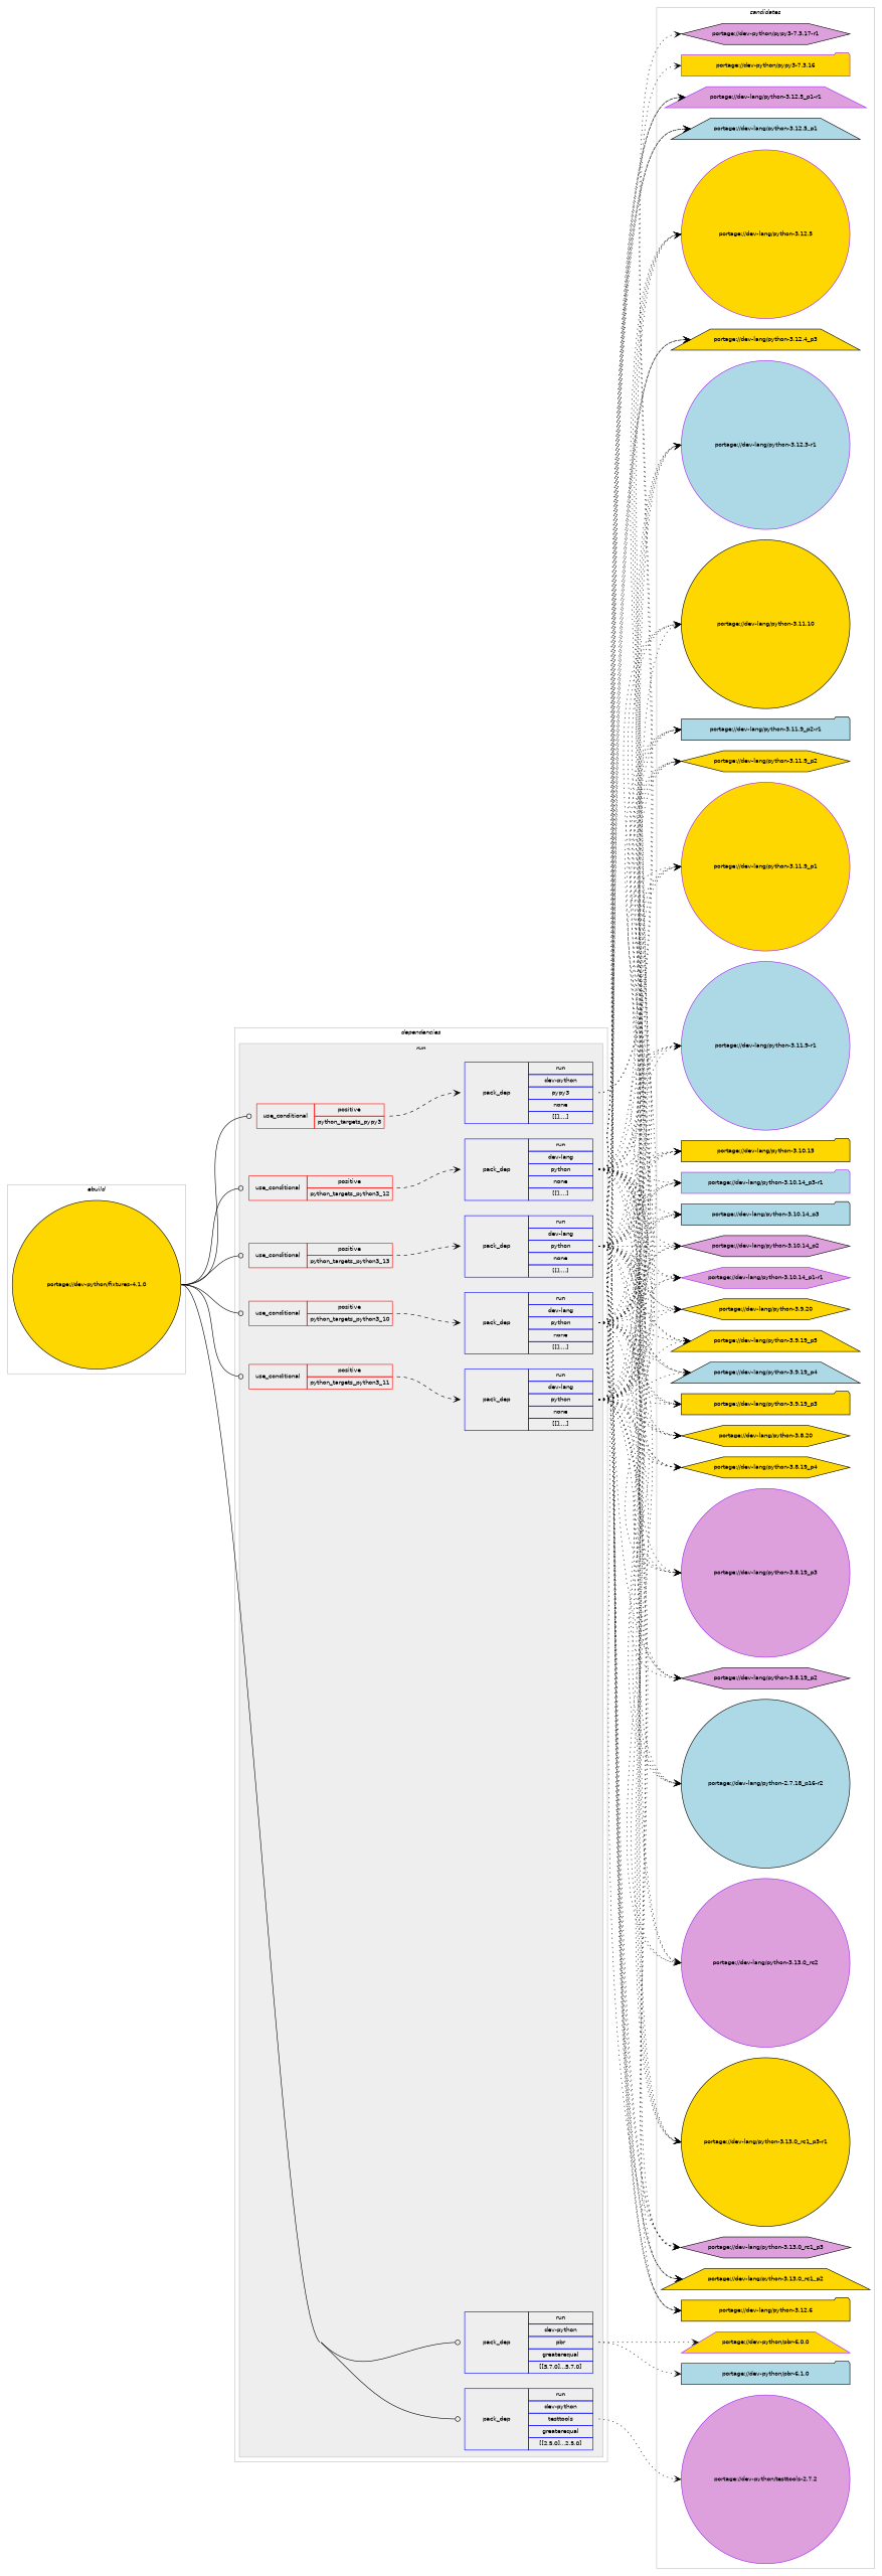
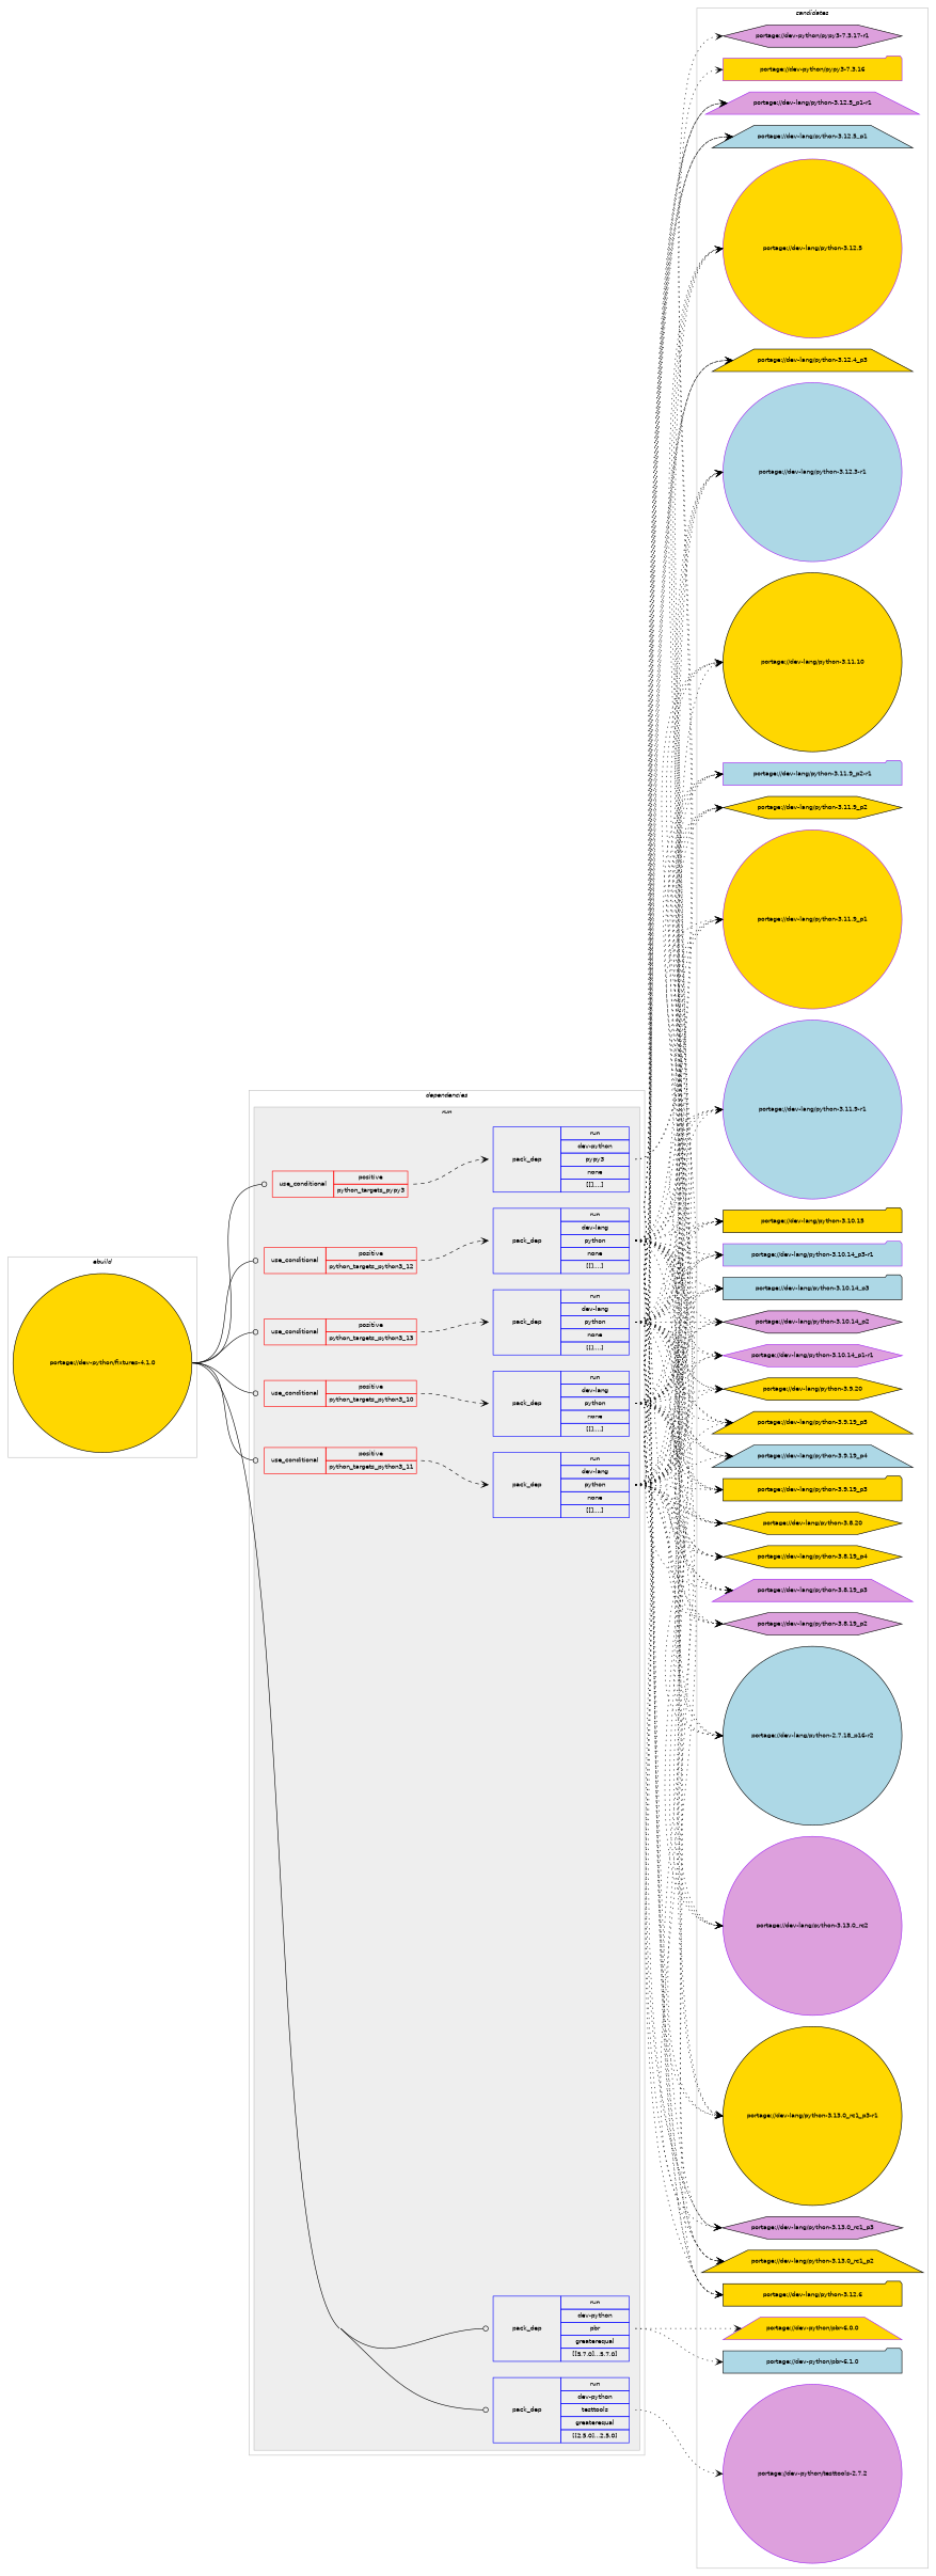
  digraph {
    compound=true
    concentrate=true
    fontname=Helvetica
    fontsize=10
    newrank=true
    rankdir=LR
    ranksep=1.5
    node [color=black fillcolor=gold fontname=Helvetica fontsize=10 shape=none style=filled]
    edge [arrowhead=vee headport=w style=dotted tailport=e weight=100]
    n1 [label="portage://dev-python/fixtures-4.1.0" shape=circle width=4]
    n2 [color=blue label=<<TABLE BORDER="0" CELLBORDER="1" CELLSPACING="0" CELLPADDING="4" WIDTH="220"><TR><TD ROWSPAN="6" CELLPADDING="30">pack_dep</TD></TR><TR><TD WIDTH="110">run</TD></TR><TR><TD>dev-python</TD></TR><TR><TD>pypy3</TD></TR><TR><TD>none</TD></TR><TR><TD>[[],,,,]</TD></TR></TABLE>> fillcolor="" style=""]
    n3 [color=red label=<<TABLE BORDER="0" CELLBORDER="1" CELLSPACING="0" CELLPADDING="4"><TR><TD ROWSPAN="3" CELLPADDING="10">use_conditional</TD></TR><TR><TD>positive</TD></TR><TR><TD>python_targets_pypy3</TD></TR></TABLE>> fillcolor="" style=""]
    n4 [color=blue label=<<TABLE BORDER="0" CELLBORDER="1" CELLSPACING="0" CELLPADDING="4" WIDTH="220"><TR><TD ROWSPAN="6" CELLPADDING="30">pack_dep</TD></TR><TR><TD WIDTH="110">run</TD></TR><TR><TD>dev-lang</TD></TR><TR><TD>python</TD></TR><TR><TD>none</TD></TR><TR><TD>[[],,,,]</TD></TR></TABLE>> fillcolor="" style=""]
    n5 [color=red label=<<TABLE BORDER="0" CELLBORDER="1" CELLSPACING="0" CELLPADDING="4"><TR><TD ROWSPAN="3" CELLPADDING="10">use_conditional</TD></TR><TR><TD>positive</TD></TR><TR><TD>python_targets_python3_10</TD></TR></TABLE>> fillcolor="" style=""]
    n6 [color=blue label=<<TABLE BORDER="0" CELLBORDER="1" CELLSPACING="0" CELLPADDING="4" WIDTH="220"><TR><TD ROWSPAN="6" CELLPADDING="30">pack_dep</TD></TR><TR><TD WIDTH="110">run</TD></TR><TR><TD>dev-lang</TD></TR><TR><TD>python</TD></TR><TR><TD>none</TD></TR><TR><TD>[[],,,,]</TD></TR></TABLE>> fillcolor="" style=""]
    n7 [color=red label=<<TABLE BORDER="0" CELLBORDER="1" CELLSPACING="0" CELLPADDING="4"><TR><TD ROWSPAN="3" CELLPADDING="10">use_conditional</TD></TR><TR><TD>positive</TD></TR><TR><TD>python_targets_python3_11</TD></TR></TABLE>> fillcolor="" style=""]
    n8 [color=blue label=<<TABLE BORDER="0" CELLBORDER="1" CELLSPACING="0" CELLPADDING="4" WIDTH="220"><TR><TD ROWSPAN="6" CELLPADDING="30">pack_dep</TD></TR><TR><TD WIDTH="110">run</TD></TR><TR><TD>dev-lang</TD></TR><TR><TD>python</TD></TR><TR><TD>none</TD></TR><TR><TD>[[],,,,]</TD></TR></TABLE>> fillcolor="" style=""]
    n9 [color=red label=<<TABLE BORDER="0" CELLBORDER="1" CELLSPACING="0" CELLPADDING="4"><TR><TD ROWSPAN="3" CELLPADDING="10">use_conditional</TD></TR><TR><TD>positive</TD></TR><TR><TD>python_targets_python3_12</TD></TR></TABLE>> fillcolor="" style=""]
    n10 [color=blue label=<<TABLE BORDER="0" CELLBORDER="1" CELLSPACING="0" CELLPADDING="4" WIDTH="220"><TR><TD ROWSPAN="6" CELLPADDING="30">pack_dep</TD></TR><TR><TD WIDTH="110">run</TD></TR><TR><TD>dev-lang</TD></TR><TR><TD>python</TD></TR><TR><TD>none</TD></TR><TR><TD>[[],,,,]</TD></TR></TABLE>> fillcolor="" style=""]
    n11 [color=red label=<<TABLE BORDER="0" CELLBORDER="1" CELLSPACING="0" CELLPADDING="4"><TR><TD ROWSPAN="3" CELLPADDING="10">use_conditional</TD></TR><TR><TD>positive</TD></TR><TR><TD>python_targets_python3_13</TD></TR></TABLE>> fillcolor="" style=""]
    n12 [color=blue label=<<TABLE BORDER="0" CELLBORDER="1" CELLSPACING="0" CELLPADDING="4" WIDTH="220"><TR><TD ROWSPAN="6" CELLPADDING="30">pack_dep</TD></TR><TR><TD WIDTH="110">run</TD></TR><TR><TD>dev-python</TD></TR><TR><TD>pbr</TD></TR><TR><TD>greaterequal</TD></TR><TR><TD>[[5,7,0],,,5.7.0]</TD></TR></TABLE>> fillcolor="" style=""]
    n13 [color=blue label=<<TABLE BORDER="0" CELLBORDER="1" CELLSPACING="0" CELLPADDING="4" WIDTH="220"><TR><TD ROWSPAN="6" CELLPADDING="30">pack_dep</TD></TR><TR><TD WIDTH="110">run</TD></TR><TR><TD>dev-python</TD></TR><TR><TD>testtools</TD></TR><TR><TD>greaterequal</TD></TR><TR><TD>[[2,5,0],,,2.5.0]</TD></TR></TABLE>> fillcolor="" style=""]
    n14 [fillcolor=plum label="portage://dev-python/pypy3-7.3.17-r1" shape=hexagon width=4]
    n15 [color=purple label="portage://dev-python/pypy3-7.3.16" shape=folder width=4]
    n16 [color=purple fillcolor=plum label="portage://dev-lang/python-3.13.0_rc2" shape=circle width=4]
    n17 [label="portage://dev-lang/python-3.13.0_rc1_p3-r1" shape=circle width=4]
    n18 [fillcolor=plum label="portage://dev-lang/python-3.13.0_rc1_p3" shape=hexagon width=4]
    n19 [label="portage://dev-lang/python-3.13.0_rc1_p2" shape=trapezium width=4]
    n20 [label="portage://dev-lang/python-3.12.6" shape=folder width=4]
    n21 [color=purple fillcolor=plum label="portage://dev-lang/python-3.12.5_p1-r1" shape=trapezium width=4]
    n22 [fillcolor=lightblue label="portage://dev-lang/python-3.12.5_p1" shape=trapezium width=4]
    n23 [color=purple label="portage://dev-lang/python-3.12.5" shape=circle width=4]
    n24 [label="portage://dev-lang/python-3.12.4_p3" shape=trapezium width=4]
    n25 [color=purple fillcolor=lightblue label="portage://dev-lang/python-3.12.3-r1" shape=circle width=4]
    n26 [label="portage://dev-lang/python-3.11.10" shape=circle width=4]
-   n27 [fillcolor=lightblue label="portage://dev-lang/python-3.11.9_p2-r1" shape=folder width=4]
+   n27 [color=purple fillcolor=lightblue label="portage://dev-lang/python-3.11.9_p2-r1" shape=folder width=4]
    n28 [label="portage://dev-lang/python-3.11.9_p2" shape=hexagon width=4]
    n29 [color=purple label="portage://dev-lang/python-3.11.9_p1" shape=circle width=4]
    n30 [color=purple fillcolor=lightblue label="portage://dev-lang/python-3.11.9-r1" shape=circle width=4]
    n31 [label="portage://dev-lang/python-3.10.15" shape=folder width=4]
    n32 [color=purple fillcolor=lightblue label="portage://dev-lang/python-3.10.14_p3-r1" shape=folder width=4]
    n33 [fillcolor=lightblue label="portage://dev-lang/python-3.10.14_p3" shape=folder width=4]
    n34 [fillcolor=plum label="portage://dev-lang/python-3.10.14_p2" shape=hexagon width=4]
    n35 [color=purple fillcolor=plum label="portage://dev-lang/python-3.10.14_p1-r1" shape=hexagon width=4]
    n36 [label="portage://dev-lang/python-3.9.20" shape=hexagon width=4]
    n37 [label="portage://dev-lang/python-3.9.19_p5" shape=trapezium width=4]
    n38 [fillcolor=lightblue label="portage://dev-lang/python-3.9.19_p4" shape=trapezium width=4]
    n39 [label="portage://dev-lang/python-3.9.19_p3" shape=folder width=4]
    n40 [label="portage://dev-lang/python-3.8.20" shape=hexagon width=4]
    n41 [label="portage://dev-lang/python-3.8.19_p4" shape=hexagon width=4]
-   n42 [color=purple fillcolor=plum label="portage://dev-lang/python-3.8.19_p3" shape=circle width=4]
+   n42 [color=purple fillcolor=plum label="portage://dev-lang/python-3.8.19_p3" shape=trapezium width=4]
    n43 [fillcolor=plum label="portage://dev-lang/python-3.8.19_p2" shape=hexagon width=4]
    n44 [fillcolor=lightblue label="portage://dev-lang/python-2.7.18_p16-r2" shape=circle width=4]
    n45 [fillcolor=lightblue label="portage://dev-python/pbr-6.1.0" shape=folder width=4]
    n46 [color=purple label="portage://dev-python/pbr-6.0.0" shape=trapezium width=4]
    n47 [color=purple fillcolor=plum label="portage://dev-python/testtools-2.7.2" shape=circle width=4]
    subgraph cluster_1 {
      color=gray
      label=<<i>dependencies</i>>
      subgraph cluster_2 {
        color=gray
        fillcolor="#eeeeee"
        label=<<i>compile</i>>
        style=filled
      }
      subgraph cluster_3 {
        color=gray
        fillcolor="#eeeeee"
        label=<<i>compile and run</i>>
        style=filled
      }
      subgraph cluster_4 {
        color=gray
        fillcolor="#eeeeee"
        label=<<i>run</i>>
        style=filled
        subgraph sub_5 {
          color=gray
          fillcolor="#eeeeee"
          label=<<i>run</i>>
          style=filled
          n3
          subgraph sub_6 {
            color=gray
            fillcolor="#eeeeee"
            label=<<i>run</i>>
            style=filled
            n2
          }
        }
        subgraph sub_7 {
          color=gray
          fillcolor="#eeeeee"
          label=<<i>run</i>>
          style=filled
          n5
          subgraph sub_8 {
            color=gray
            fillcolor="#eeeeee"
            label=<<i>run</i>>
            style=filled
            n4
          }
        }
        subgraph sub_9 {
          color=gray
          fillcolor="#eeeeee"
          label=<<i>run</i>>
          style=filled
          n7
          subgraph sub_10 {
            color=gray
            fillcolor="#eeeeee"
            label=<<i>run</i>>
            style=filled
            n6
          }
        }
        subgraph sub_11 {
          color=gray
          fillcolor="#eeeeee"
          label=<<i>run</i>>
          style=filled
          n9
          subgraph sub_12 {
            color=gray
            fillcolor="#eeeeee"
            label=<<i>run</i>>
            style=filled
            n8
          }
        }
        subgraph sub_13 {
          color=gray
          fillcolor="#eeeeee"
          label=<<i>run</i>>
          style=filled
          n11
          subgraph sub_14 {
            color=gray
            fillcolor="#eeeeee"
            label=<<i>run</i>>
            style=filled
            n10
          }
        }
        subgraph sub_15 {
          color=gray
          fillcolor="#eeeeee"
          label=<<i>run</i>>
          style=filled
          n12
        }
        subgraph sub_16 {
          color=gray
          fillcolor="#eeeeee"
          label=<<i>run</i>>
          style=filled
          n13
        }
      }
    }
    subgraph cluster_17 {
      color=gray
      label=<<i>ebuild</i>>
      n1
    }
    subgraph cluster_18 {
      color=gray
      label=<<i>candidates</i>>
      rank=same
      subgraph sub_19 {
        color=black
        label=<<i>candidates</i>>
        nodesep=1
        rank=same
        n14
        n15
      }
      subgraph sub_20 {
        color=black
        label=<<i>candidates</i>>
        nodesep=1
        rank=same
        n16
        n17
        n18
        n19
        n20
        n21
        n22
        n23
        n24
        n25
        n26
        n27
        n28
        n29
        n30
        n31
        n32
        n33
        n34
        n35
        n36
        n37
        n38
        n39
        n40
        n41
        n42
        n43
        n44
      }
      subgraph sub_21 {
        color=black
        label=<<i>candidates</i>>
        nodesep=1
        rank=same
        n16
        n17
        n18
        n19
        n20
        n21
        n22
        n23
        n24
        n25
        n26
        n27
        n28
        n29
        n30
        n31
        n32
        n33
        n34
        n35
        n36
        n37
        n38
        n39
        n40
        n41
        n42
        n43
        n44
      }
      subgraph sub_22 {
        color=black
        label=<<i>candidates</i>>
        nodesep=1
        rank=same
        n16
        n17
        n18
        n19
        n20
        n21
        n22
        n23
        n24
        n25
        n26
        n27
        n28
        n29
        n30
        n31
        n32
        n33
        n34
        n35
        n36
        n37
        n38
        n39
        n40
        n41
        n42
        n43
        n44
      }
      subgraph sub_23 {
        color=black
        label=<<i>candidates</i>>
        nodesep=1
        rank=same
        n16
        n17
        n18
        n19
        n20
        n21
        n22
        n23
        n24
        n25
        n26
        n27
        n28
        n29
        n30
        n31
        n32
        n33
        n34
        n35
        n36
        n37
        n38
        n39
        n40
        n41
        n42
        n43
        n44
      }
      subgraph sub_24 {
        color=black
        label=<<i>candidates</i>>
        nodesep=1
        rank=same
        n45
        n46
      }
      subgraph sub_25 {
        color=black
        label=<<i>candidates</i>>
        nodesep=1
        rank=same
        n47
      }
    }
    n1 -> n3 [arrowhead=odot style=solid weight=20]
    n1 -> n5 [arrowhead=odot style=solid weight=20]
    n1 -> n7 [arrowhead=odot style=solid weight=20]
    n1 -> n9 [arrowhead=odot style=solid weight=20]
    n1 -> n11 [arrowhead=odot style=solid weight=20]
    n1 -> n12 [arrowhead=odot style=solid weight=20]
    n1 -> n13 [arrowhead=odot style=solid weight=20]
    n2 -> n14
    n2 -> n15
    n3 -> n2 [style=dashed weight=20]
    n4 -> n16
    n4 -> n17
    n4 -> n18
    n4 -> n19
    n4 -> n20
    n4 -> n21
    n4 -> n22
    n4 -> n23
    n4 -> n24
    n4 -> n25
    n4 -> n26
    n4 -> n27
    n4 -> n28
    n4 -> n29
    n4 -> n30
    n4 -> n31
    n4 -> n32
    n4 -> n33
    n4 -> n34
    n4 -> n35
    n4 -> n36
    n4 -> n37
    n4 -> n38
    n4 -> n39
    n4 -> n40
    n4 -> n41
    n4 -> n42
    n4 -> n43
    n4 -> n44
    n5 -> n4 [style=dashed weight=20]
    n6 -> n16
    n6 -> n17
    n6 -> n18
    n6 -> n19
    n6 -> n20
    n6 -> n21
    n6 -> n22
    n6 -> n23
    n6 -> n24
    n6 -> n25
    n6 -> n26
    n6 -> n27
    n6 -> n28
    n6 -> n29
    n6 -> n30
    n6 -> n31
    n6 -> n32
    n6 -> n33
    n6 -> n34
    n6 -> n35
    n6 -> n36
    n6 -> n37
    n6 -> n38
    n6 -> n39
    n6 -> n40
    n6 -> n41
    n6 -> n42
    n6 -> n43
    n6 -> n44
    n7 -> n6 [style=dashed weight=20]
    n8 -> n16
    n8 -> n17
    n8 -> n18
    n8 -> n19
    n8 -> n20
    n8 -> n21
    n8 -> n22
    n8 -> n23
    n8 -> n24
    n8 -> n25
    n8 -> n26
    n8 -> n27
    n8 -> n28
    n8 -> n29
    n8 -> n30
    n8 -> n31
    n8 -> n32
    n8 -> n33
    n8 -> n34
    n8 -> n35
    n8 -> n36
    n8 -> n37
    n8 -> n38
    n8 -> n39
    n8 -> n40
    n8 -> n41
    n8 -> n42
    n8 -> n43
    n8 -> n44
    n9 -> n8 [style=dashed weight=20]
    n10 -> n16
    n10 -> n17
    n10 -> n18
    n10 -> n19
    n10 -> n20
    n10 -> n21
    n10 -> n22
    n10 -> n23
    n10 -> n24
    n10 -> n25
    n10 -> n26
    n10 -> n27
    n10 -> n28
    n10 -> n29
    n10 -> n30
    n10 -> n31
    n10 -> n32
    n10 -> n33
    n10 -> n34
    n10 -> n35
    n10 -> n36
    n10 -> n37
    n10 -> n38
    n10 -> n39
    n10 -> n40
    n10 -> n41
    n10 -> n42
    n10 -> n43
    n10 -> n44
    n11 -> n10 [style=dashed weight=20]
    n12 -> n45
    n12 -> n46
    n13 -> n47
  }
